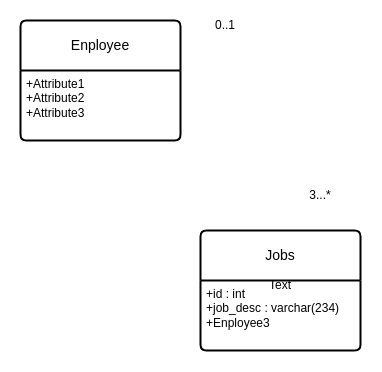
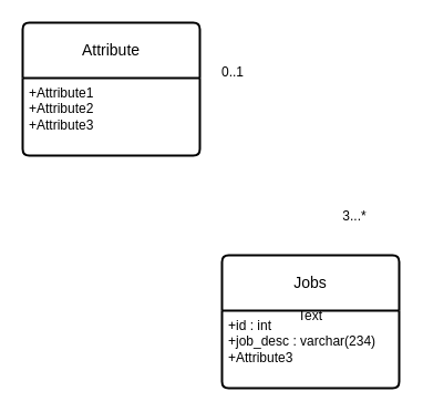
  <mxCell id="0" />
  <mxCell id="1" parent="0" />
  <mxCell id="2" value="Jobs" style="swimlane;childLayout=stackLayout;horizontal=1;startSize=50;horizontalStack=0;rounded=1;fontSize=14;fontStyle=0;strokeWidth=2;resizeParent=0;resizeLast=1;shadow=0;dashed=0;align=center;arcSize=4;whiteSpace=wrap;html=1;" vertex="1" parent="1"><mxGeometry x="200" y="230" width="160" height="120" as="geometry" /></mxCell>
- <mxCell id="3" value="+id : int&lt;br&gt;+job_desc : varchar(234)&lt;br&gt;+Enployee3" style="align=left;strokeColor=none;fillColor=none;spacingLeft=4;fontSize=12;verticalAlign=top;resizable=0;rotatable=0;part=1;html=1;" vertex="1" parent="2"><mxGeometry y="50" width="160" height="70" as="geometry" /></mxCell>
- <mxCell id="4" value="Enployee" style="swimlane;childLayout=stackLayout;horizontal=1;startSize=50;horizontalStack=0;rounded=1;fontSize=14;fontStyle=0;strokeWidth=2;resizeParent=0;resizeLast=1;shadow=0;dashed=0;align=center;arcSize=4;whiteSpace=wrap;html=1;" vertex="1" parent="1"><mxGeometry x="20" y="20" width="160" height="120" as="geometry" /></mxCell>
+ <mxCell id="3" value="+id : int&lt;br&gt;+job_desc : varchar(234)&lt;br&gt;+Attribute3" style="align=left;strokeColor=none;fillColor=none;spacingLeft=4;fontSize=12;verticalAlign=top;resizable=0;rotatable=0;part=1;html=1;" vertex="1" parent="2"><mxGeometry y="50" width="160" height="70" as="geometry" /></mxCell>
+ <mxCell id="4" value="Attribute" style="swimlane;childLayout=stackLayout;horizontal=1;startSize=50;horizontalStack=0;rounded=1;fontSize=14;fontStyle=0;strokeWidth=2;resizeParent=0;resizeLast=1;shadow=0;dashed=0;align=center;arcSize=4;whiteSpace=wrap;html=1;" vertex="1" parent="1"><mxGeometry x="20" y="20" width="160" height="120" as="geometry" /></mxCell>
  <mxCell id="5" value="+Attribute1&#10;+Attribute2&#10;+Attribute3" style="align=left;strokeColor=none;fillColor=none;spacingLeft=4;fontSize=12;verticalAlign=top;resizable=0;rotatable=0;part=1;html=1;" vertex="1" parent="4"><mxGeometry y="50" width="160" height="70" as="geometry" /></mxCell>
  <mxCell id="6" value="Text" style="text;html=1;strokeColor=none;fillColor=none;align=center;verticalAlign=middle;whiteSpace=wrap;rounded=0;" vertex="1" parent="1"><mxGeometry x="250" y="270" width="60" height="30" as="geometry" /></mxCell>
- <mxCell id="7" value="0..1" style="text;html=1;strokeColor=none;fillColor=none;align=center;verticalAlign=middle;whiteSpace=wrap;rounded=0;" vertex="1" parent="1"><mxGeometry x="195" y="10" width="60" height="30" as="geometry" /></mxCell>
+ <mxCell id="7" value="0..1" style="text;html=1;strokeColor=none;fillColor=none;align=center;verticalAlign=middle;whiteSpace=wrap;rounded=0;" vertex="1" parent="1"><mxGeometry x="180" y="50" width="60" height="30" as="geometry" /></mxCell>
  <mxCell id="8" value="3...*" style="text;html=1;strokeColor=none;fillColor=none;align=center;verticalAlign=middle;whiteSpace=wrap;rounded=0;" vertex="1" parent="1"><mxGeometry x="290" y="180" width="60" height="30" as="geometry" /></mxCell>
